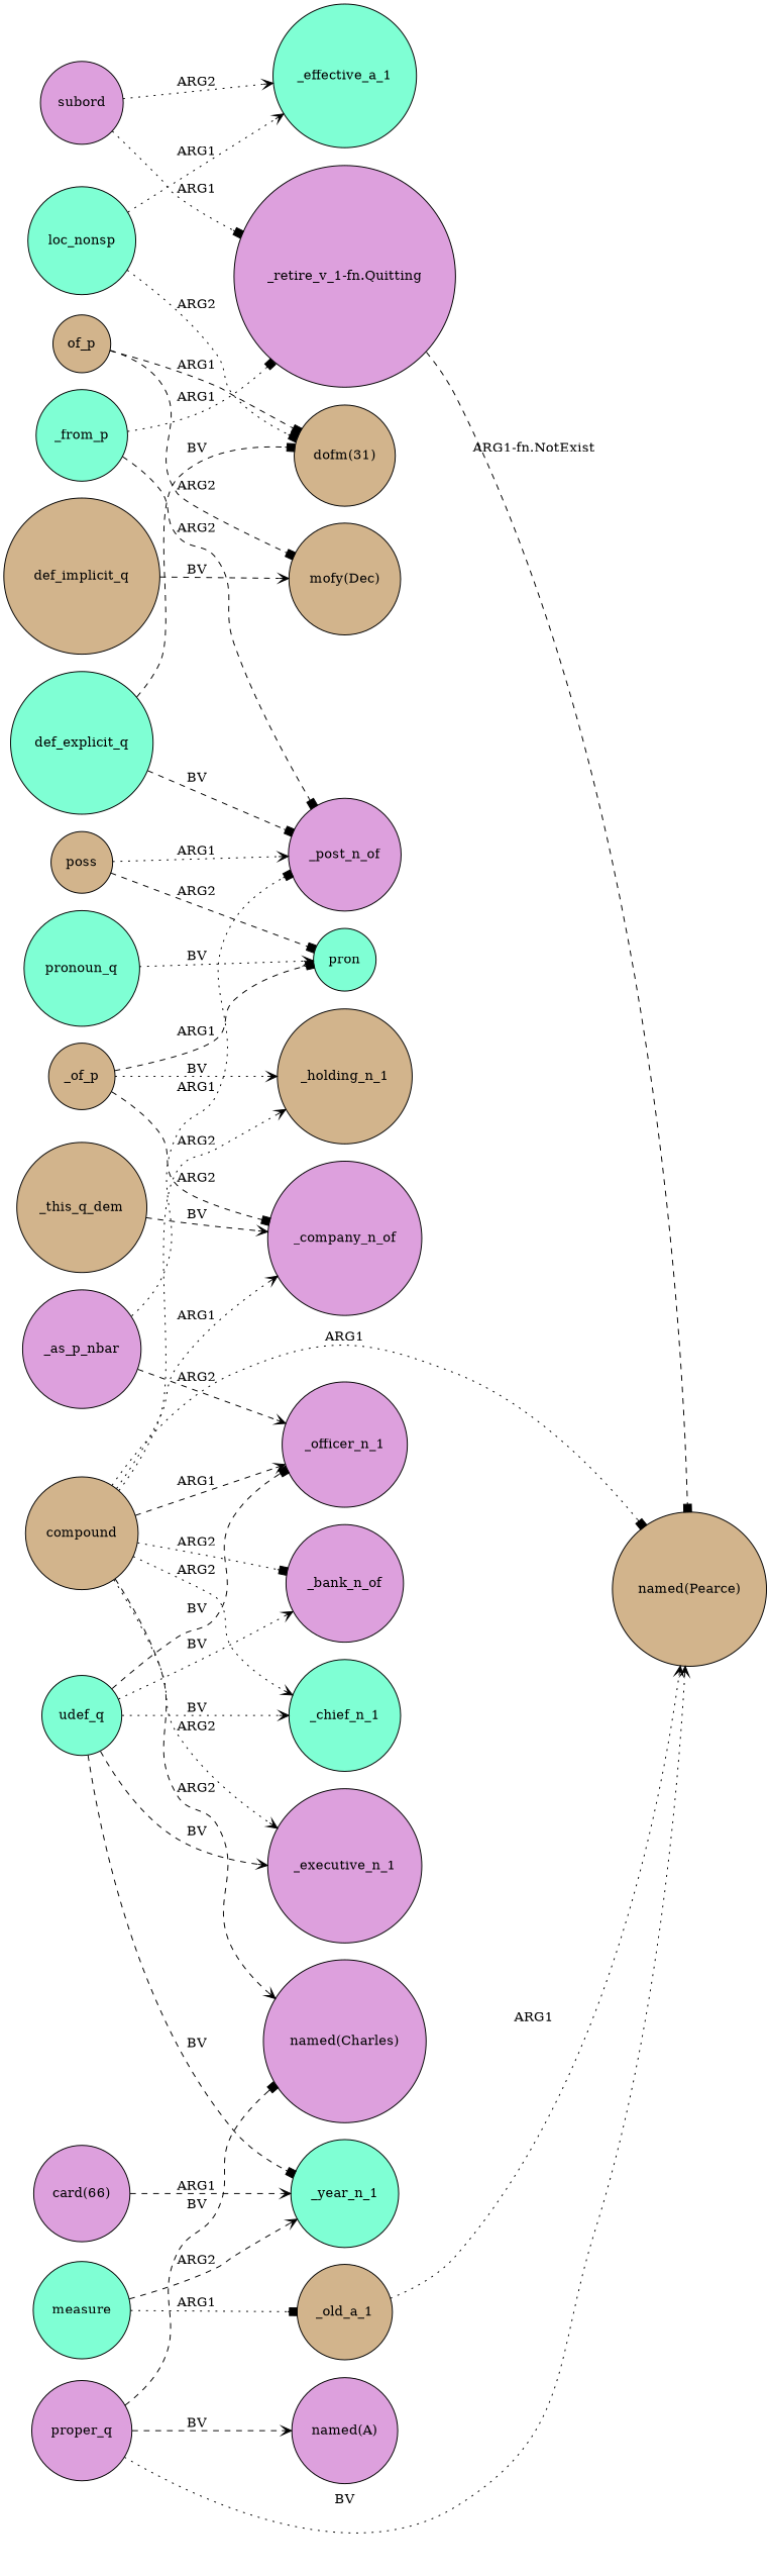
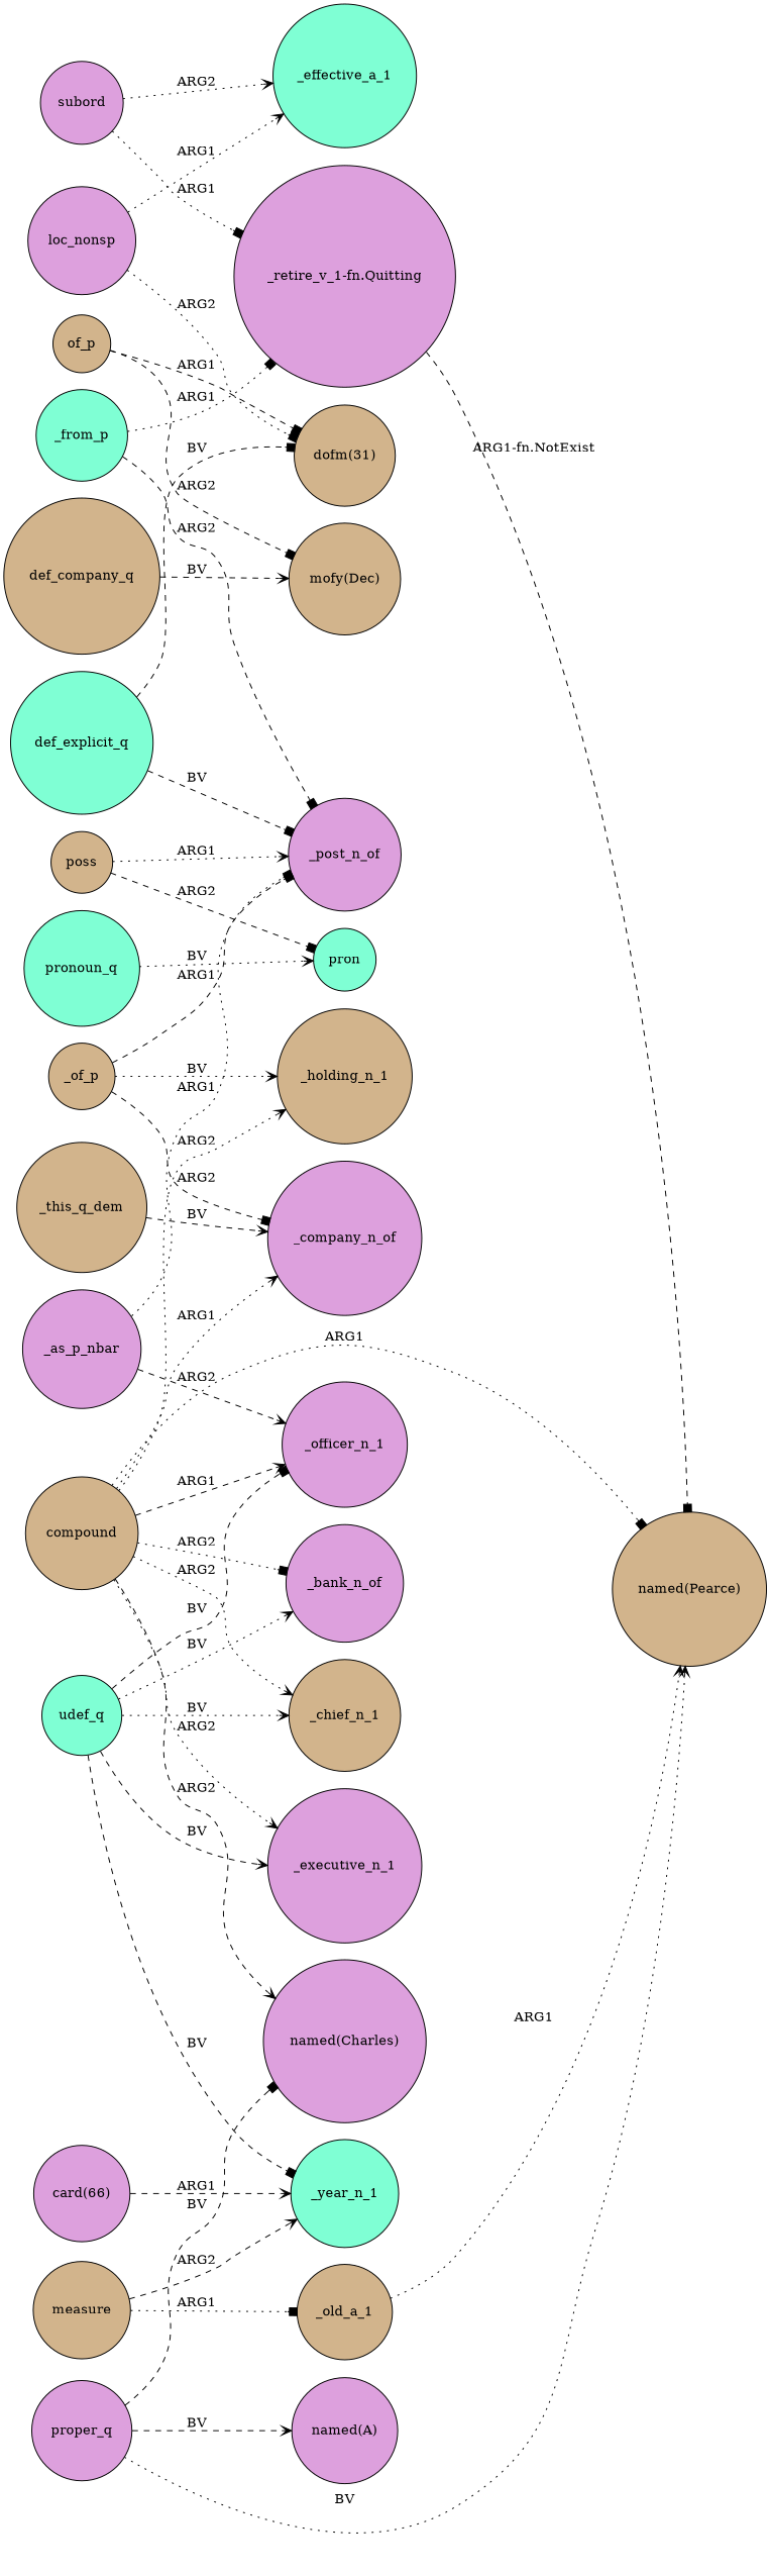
  digraph {
    rankdir=LR
    node [fillcolor=plum shape=circle style=filled]
    edge [arrowhead=vee style=dashed]
    _old_a_1 [fillcolor=tan]
    "named(Pearce)" [fillcolor=tan]
    _effective_a_1 [fillcolor=aquamarine]
    subord
    "_retire_v_1-fn.Quitting"
    compound [fillcolor=tan]
    _bank_n_of
    _executive_n_1
    _company_n_of
    _holding_n_1 [fillcolor=tan]
-   _chief_n_1 [fillcolor=aquamarine]
+   _chief_n_1 [fillcolor=tan]
    _officer_n_1
    "named(Charles)"
    poss [fillcolor=tan]
    pron [fillcolor=aquamarine]
    _post_n_of
-   measure [fillcolor=aquamarine]
+   measure [fillcolor=tan]
    _year_n_1 [fillcolor=aquamarine]
    _as_p_nbar
    udef_q [fillcolor=aquamarine]
-   def_implicit_q [fillcolor=tan]
+   def_implicit_q [fillcolor=tan label=def_company_q]
    "mofy(Dec)" [fillcolor=tan]
    proper_q
    "named(A)"
    _this_q_dem [fillcolor=tan]
-   loc_nonsp [fillcolor=aquamarine]
+   loc_nonsp
    "dofm(31)" [fillcolor=tan]
    def_explicit_q [fillcolor=aquamarine]
    of_p [fillcolor=tan]
    _of_p [fillcolor=tan]
    pronoun_q [fillcolor=aquamarine]
    "card(66)"
    _from_p [fillcolor=aquamarine]
    _old_a_1 -> "named(Pearce)" [label=ARG1 style=dotted]
    subord -> _effective_a_1 [label=ARG2 style=dotted]
    subord -> "_retire_v_1-fn.Quitting" [arrowhead=box label=ARG1 style=dotted]
    "_retire_v_1-fn.Quitting" -> "named(Pearce)" [arrowhead=box label="ARG1-fn.NotExist"]
    compound -> "named(Pearce)" [arrowhead=box label=ARG1 style=dotted]
    compound -> _bank_n_of [arrowhead=box label=ARG2 style=dotted]
    compound -> _executive_n_1 [label=ARG2 style=dotted]
    compound -> _company_n_of [label=ARG1 style=dotted]
    compound -> _holding_n_1 [label=ARG2 style=dotted]
    compound -> _chief_n_1 [label=ARG2 style=dotted]
    compound -> _officer_n_1 [label=ARG1]
    compound -> "named(Charles)" [label=ARG2]
    poss -> pron [arrowhead=box label=ARG2]
    poss -> _post_n_of [label=ARG1 style=dotted]
    measure -> _old_a_1 [arrowhead=box label=ARG1 style=dotted]
    measure -> _year_n_1 [label=ARG2]
    _as_p_nbar -> _officer_n_1 [label=ARG2]
    _as_p_nbar -> _post_n_of [arrowhead=box label=ARG1 style=dotted]
    udef_q -> _bank_n_of [label=BV style=dotted]
    udef_q -> _executive_n_1 [label=BV]
    udef_q -> _chief_n_1 [label=BV style=dotted]
    udef_q -> _officer_n_1 [arrowhead=box label=BV]
    udef_q -> _year_n_1 [arrowhead=box label=BV]
    def_implicit_q -> "mofy(Dec)" [label=BV]
    proper_q -> "named(Pearce)" [label=BV style=dotted]
    proper_q -> "named(Charles)" [arrowhead=box label=BV]
    proper_q -> "named(A)" [label=BV]
    _this_q_dem -> _company_n_of [label=BV]
    loc_nonsp -> _effective_a_1 [label=ARG1 style=dotted]
    loc_nonsp -> "dofm(31)" [arrowhead=box label=ARG2 style=dotted]
    def_explicit_q -> _post_n_of [arrowhead=box label=BV]
    def_explicit_q -> "dofm(31)" [arrowhead=box label=BV]
    of_p -> "mofy(Dec)" [arrowhead=box label=ARG2]
    of_p -> "dofm(31)" [arrowhead=box label=ARG1]
    _of_p -> _company_n_of [arrowhead=box label=ARG2]
    _of_p -> _holding_n_1 [label=BV style=dotted]
-   _of_p -> pron [arrowhead=box label=ARG1]
+   _of_p -> _post_n_of [arrowhead=box label=ARG1]
    pronoun_q -> pron [label=BV style=dotted]
    "card(66)" -> _year_n_1 [label=ARG1]
    _from_p -> "_retire_v_1-fn.Quitting" [arrowhead=box label=ARG1 style=dotted]
    _from_p -> _post_n_of [arrowhead=box label=ARG2]
  }
